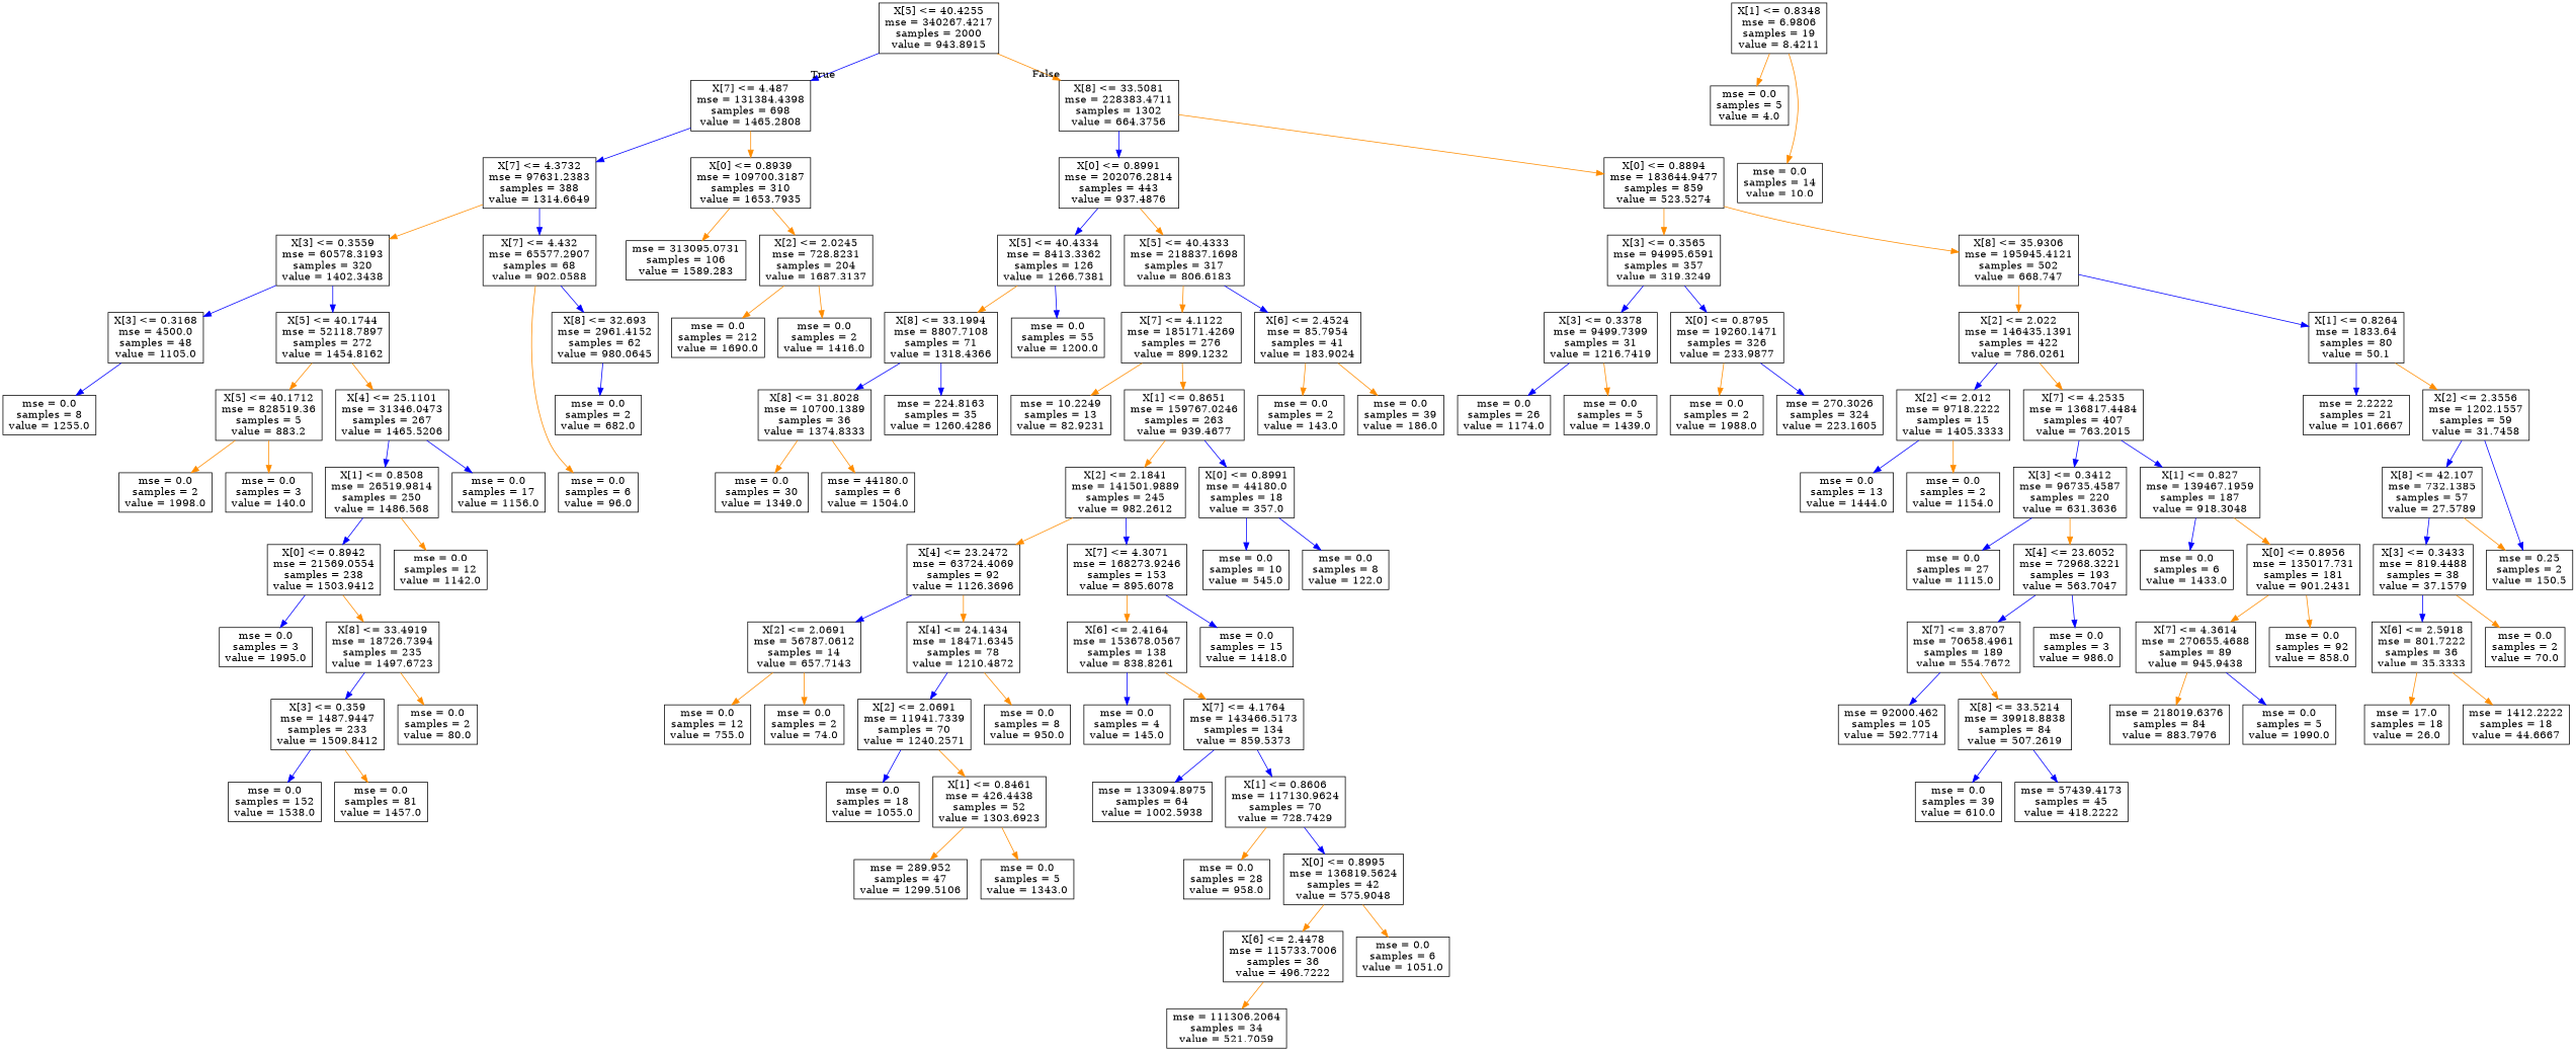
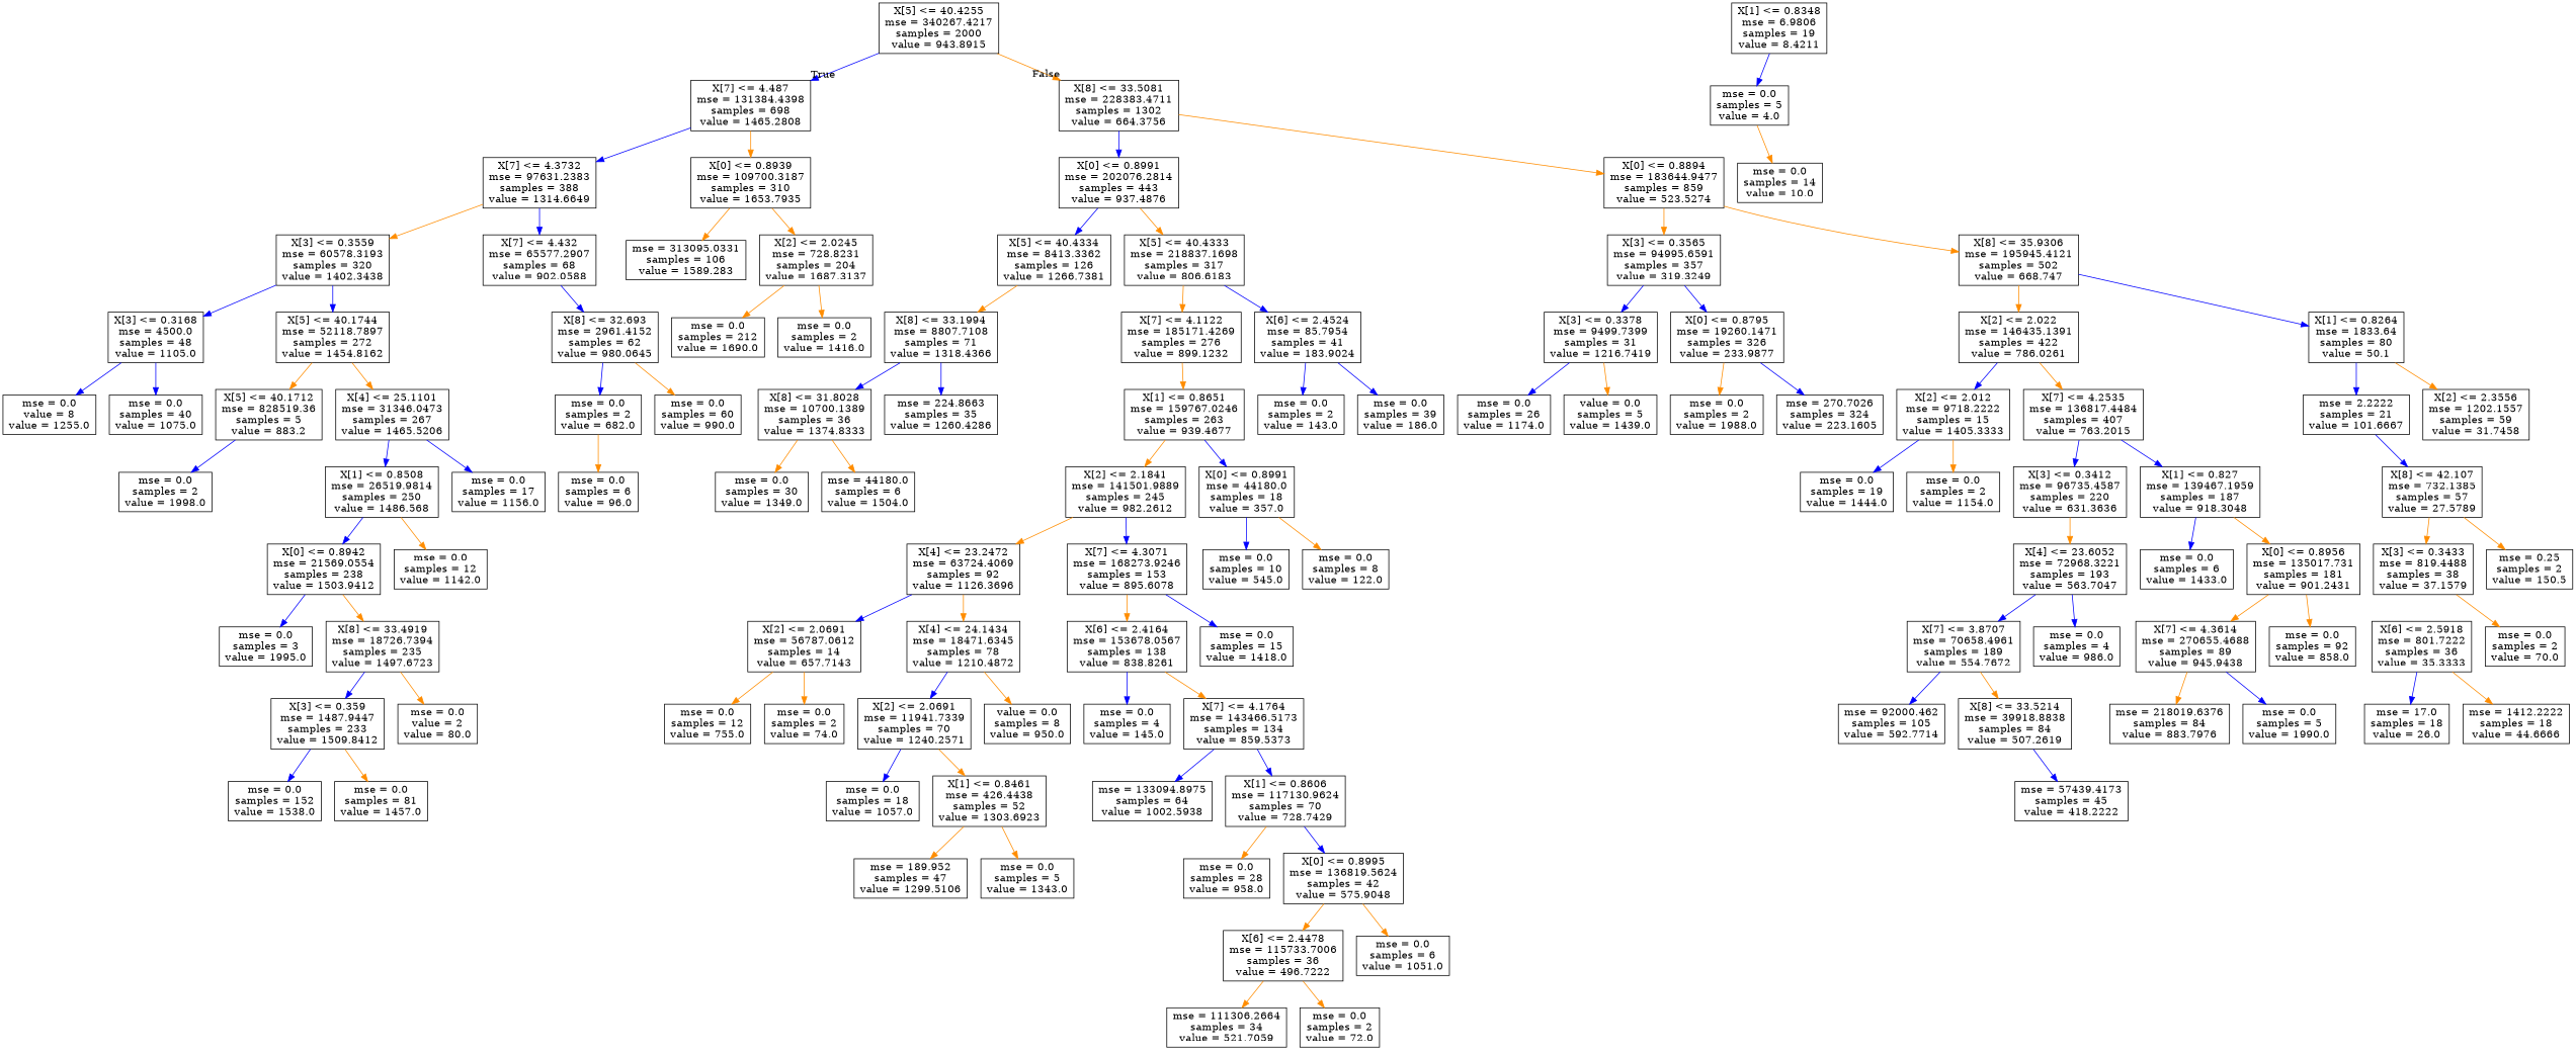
  digraph {
    node [shape=box]
    edge [color=darkorange]
    n1 [label="X[5] <= 40.4255\nmse = 340267.4217\nsamples = 2000\nvalue = 943.8915"]
    n2 [label="X[7] <= 4.487\nmse = 131384.4398\nsamples = 698\nvalue = 1465.2808"]
    n3 [label="X[8] <= 33.5081\nmse = 228383.4711\nsamples = 1302\nvalue = 664.3756"]
    n4 [label="X[7] <= 4.3732\nmse = 97631.2383\nsamples = 388\nvalue = 1314.6649"]
    n5 [label="X[0] <= 0.8939\nmse = 109700.3187\nsamples = 310\nvalue = 1653.7935"]
    n6 [label="X[0] <= 0.8991\nmse = 202076.2814\nsamples = 443\nvalue = 937.4876"]
    n7 [label="X[0] <= 0.8894\nmse = 183644.9477\nsamples = 859\nvalue = 523.5274"]
    n8 [label="X[3] <= 0.3559\nmse = 60578.3193\nsamples = 320\nvalue = 1402.3438"]
    n9 [label="X[7] <= 4.432\nmse = 65577.2907\nsamples = 68\nvalue = 902.0588"]
-   n10 [label="mse = 313095.0731\nsamples = 106\nvalue = 1589.283"]
+   n10 [label="mse = 313095.0331\nsamples = 106\nvalue = 1589.283"]
    n11 [label="X[2] <= 2.0245\nmse = 728.8231\nsamples = 204\nvalue = 1687.3137"]
    n12 [label="X[3] <= 0.3168\nmse = 4500.0\nsamples = 48\nvalue = 1105.0"]
    n13 [label="X[5] <= 40.1744\nmse = 52118.7897\nsamples = 272\nvalue = 1454.8162"]
    n14 [label="mse = 0.0\nsamples = 6\nvalue = 96.0"]
    n15 [label="X[8] <= 32.693\nmse = 2961.4152\nsamples = 62\nvalue = 980.0645"]
-   n16 [label="mse = 0.0\nsamples = 8\nvalue = 1255.0"]
+   n16 [label="mse = 0.0\nvalue = 8\nvalue = 1255.0"]
+   n17 [label="mse = 0.0\nsamples = 40\nvalue = 1075.0"]
    n18 [label="X[5] <= 40.1712\nmse = 828519.36\nsamples = 5\nvalue = 883.2"]
    n19 [label="X[4] <= 25.1101\nmse = 31346.0473\nsamples = 267\nvalue = 1465.5206"]
    n20 [label="mse = 0.0\nsamples = 2\nvalue = 1998.0"]
-   n21 [label="mse = 0.0\nsamples = 3\nvalue = 140.0"]
    n22 [label="X[1] <= 0.8508\nmse = 26519.9814\nsamples = 250\nvalue = 1486.568"]
    n23 [label="mse = 0.0\nsamples = 17\nvalue = 1156.0"]
    n24 [label="X[0] <= 0.8942\nmse = 21569.0554\nsamples = 238\nvalue = 1503.9412"]
    n25 [label="mse = 0.0\nsamples = 12\nvalue = 1142.0"]
    n26 [label="mse = 0.0\nsamples = 3\nvalue = 1995.0"]
    n27 [label="X[8] <= 33.4919\nmse = 18726.7394\nsamples = 235\nvalue = 1497.6723"]
    n28 [label="X[3] <= 0.359\nmse = 1487.9447\nsamples = 233\nvalue = 1509.8412"]
-   n29 [label="mse = 0.0\nsamples = 2\nvalue = 80.0"]
+   n29 [label="mse = 0.0\nvalue = 2\nvalue = 80.0"]
    n30 [label="mse = 0.0\nsamples = 152\nvalue = 1538.0"]
    n31 [label="mse = 0.0\nsamples = 81\nvalue = 1457.0"]
    n32 [label="mse = 0.0\nsamples = 2\nvalue = 682.0"]
+   n33 [label="mse = 0.0\nsamples = 60\nvalue = 990.0"]
    n34 [label="mse = 0.0\nsamples = 212\nvalue = 1690.0"]
    n35 [label="mse = 0.0\nsamples = 2\nvalue = 1416.0"]
    n36 [label="X[5] <= 40.4334\nmse = 8413.3362\nsamples = 126\nvalue = 1266.7381"]
    n37 [label="X[5] <= 40.4333\nmse = 218837.1698\nsamples = 317\nvalue = 806.6183"]
    n38 [label="X[3] <= 0.3565\nmse = 94995.6591\nsamples = 357\nvalue = 319.3249"]
    n39 [label="X[8] <= 35.9306\nmse = 195945.4121\nsamples = 502\nvalue = 668.747"]
    n40 [label="X[8] <= 33.1994\nmse = 8807.7108\nsamples = 71\nvalue = 1318.4366"]
-   n41 [label="mse = 0.0\nsamples = 55\nvalue = 1200.0"]
    n42 [label="X[7] <= 4.1122\nmse = 185171.4269\nsamples = 276\nvalue = 899.1232"]
    n43 [label="X[6] <= 2.4524\nmse = 85.7954\nsamples = 41\nvalue = 183.9024"]
    n44 [label="X[8] <= 31.8028\nmse = 10700.1389\nsamples = 36\nvalue = 1374.8333"]
-   n45 [label="mse = 224.8163\nsamples = 35\nvalue = 1260.4286"]
+   n45 [label="mse = 224.8663\nsamples = 35\nvalue = 1260.4286"]
    n46 [label="mse = 0.0\nsamples = 30\nvalue = 1349.0"]
    n47 [label="mse = 44180.0\nsamples = 6\nvalue = 1504.0"]
-   n48 [label="mse = 10.2249\nsamples = 13\nvalue = 82.9231"]
    n49 [label="X[1] <= 0.8651\nmse = 159767.0246\nsamples = 263\nvalue = 939.4677"]
    n50 [label="mse = 0.0\nsamples = 2\nvalue = 143.0"]
    n51 [label="mse = 0.0\nsamples = 39\nvalue = 186.0"]
    n52 [label="X[2] <= 2.1841\nmse = 141501.9889\nsamples = 245\nvalue = 982.2612"]
    n53 [label="X[0] <= 0.8991\nmse = 44180.0\nsamples = 18\nvalue = 357.0"]
    n54 [label="X[4] <= 23.2472\nmse = 63724.4069\nsamples = 92\nvalue = 1126.3696"]
    n55 [label="X[7] <= 4.3071\nmse = 168273.9246\nsamples = 153\nvalue = 895.6078"]
    n56 [label="mse = 0.0\nsamples = 10\nvalue = 545.0"]
    n57 [label="mse = 0.0\nsamples = 8\nvalue = 122.0"]
    n58 [label="X[2] <= 2.0691\nmse = 56787.0612\nsamples = 14\nvalue = 657.7143"]
    n59 [label="X[4] <= 24.1434\nmse = 18471.6345\nsamples = 78\nvalue = 1210.4872"]
    n60 [label="X[6] <= 2.4164\nmse = 153678.0567\nsamples = 138\nvalue = 838.8261"]
    n61 [label="mse = 0.0\nsamples = 15\nvalue = 1418.0"]
    n62 [label="mse = 0.0\nsamples = 12\nvalue = 755.0"]
    n63 [label="mse = 0.0\nsamples = 2\nvalue = 74.0"]
    n64 [label="X[2] <= 2.0691\nmse = 11941.7339\nsamples = 70\nvalue = 1240.2571"]
-   n65 [label="mse = 0.0\nsamples = 8\nvalue = 950.0"]
-   n66 [label="mse = 0.0\nsamples = 18\nvalue = 1055.0"]
+   n65 [label="value = 0.0\nsamples = 8\nvalue = 950.0"]
+   n66 [label="mse = 0.0\nsamples = 18\nvalue = 1057.0"]
    n67 [label="X[1] <= 0.8461\nmse = 426.4438\nsamples = 52\nvalue = 1303.6923"]
-   n68 [label="mse = 289.952\nsamples = 47\nvalue = 1299.5106"]
+   n68 [label="mse = 189.952\nsamples = 47\nvalue = 1299.5106"]
    n69 [label="mse = 0.0\nsamples = 5\nvalue = 1343.0"]
    n70 [label="mse = 0.0\nsamples = 4\nvalue = 145.0"]
    n71 [label="X[7] <= 4.1764\nmse = 143466.5173\nsamples = 134\nvalue = 859.5373"]
    n72 [label="mse = 133094.8975\nsamples = 64\nvalue = 1002.5938"]
    n73 [label="X[1] <= 0.8606\nmse = 117130.9624\nsamples = 70\nvalue = 728.7429"]
    n74 [label="mse = 0.0\nsamples = 28\nvalue = 958.0"]
    n75 [label="X[0] <= 0.8995\nmse = 136819.5624\nsamples = 42\nvalue = 575.9048"]
    n76 [label="X[6] <= 2.4478\nmse = 115733.7006\nsamples = 36\nvalue = 496.7222"]
    n77 [label="mse = 0.0\nsamples = 6\nvalue = 1051.0"]
-   n78 [label="mse = 111306.2064\nsamples = 34\nvalue = 521.7059"]
+   n78 [label="mse = 111306.2664\nsamples = 34\nvalue = 521.7059"]
+   n79 [label="mse = 0.0\nsamples = 2\nvalue = 72.0"]
    n80 [label="X[3] <= 0.3378\nmse = 9499.7399\nsamples = 31\nvalue = 1216.7419"]
    n81 [label="X[0] <= 0.8795\nmse = 19260.1471\nsamples = 326\nvalue = 233.9877"]
    n82 [label="X[2] <= 2.022\nmse = 146435.1391\nsamples = 422\nvalue = 786.0261"]
    n83 [label="X[1] <= 0.8264\nmse = 1833.64\nsamples = 80\nvalue = 50.1"]
    n84 [label="mse = 0.0\nsamples = 26\nvalue = 1174.0"]
-   n85 [label="mse = 0.0\nsamples = 5\nvalue = 1439.0"]
+   n85 [label="value = 0.0\nsamples = 5\nvalue = 1439.0"]
    n86 [label="mse = 0.0\nsamples = 2\nvalue = 1988.0"]
-   n87 [label="mse = 270.3026\nsamples = 324\nvalue = 223.1605"]
+   n87 [label="mse = 270.7026\nsamples = 324\nvalue = 223.1605"]
    n88 [label="X[2] <= 2.012\nmse = 9718.2222\nsamples = 15\nvalue = 1405.3333"]
    n89 [label="X[7] <= 4.2535\nmse = 136817.4484\nsamples = 407\nvalue = 763.2015"]
    n90 [label="mse = 2.2222\nsamples = 21\nvalue = 101.6667"]
    n91 [label="X[2] <= 2.3556\nmse = 1202.1557\nsamples = 59\nvalue = 31.7458"]
-   n92 [label="mse = 0.0\nsamples = 13\nvalue = 1444.0"]
+   n92 [label="mse = 0.0\nsamples = 19\nvalue = 1444.0"]
    n93 [label="mse = 0.0\nsamples = 2\nvalue = 1154.0"]
    n94 [label="X[3] <= 0.3412\nmse = 96735.4587\nsamples = 220\nvalue = 631.3636"]
    n95 [label="X[1] <= 0.827\nmse = 139467.1959\nsamples = 187\nvalue = 918.3048"]
-   n96 [label="mse = 0.0\nsamples = 27\nvalue = 1115.0"]
    n97 [label="X[4] <= 23.6052\nmse = 72968.3221\nsamples = 193\nvalue = 563.7047"]
    n98 [label="mse = 0.0\nsamples = 6\nvalue = 1433.0"]
    n99 [label="X[0] <= 0.8956\nmse = 135017.731\nsamples = 181\nvalue = 901.2431"]
    n100 [label="X[7] <= 3.8707\nmse = 70658.4961\nsamples = 189\nvalue = 554.7672"]
-   n101 [label="mse = 0.0\nsamples = 3\nvalue = 986.0"]
+   n101 [label="mse = 0.0\nsamples = 4\nvalue = 986.0"]
    n102 [label="mse = 92000.462\nsamples = 105\nvalue = 592.7714"]
    n103 [label="X[8] <= 33.5214\nmse = 39918.8838\nsamples = 84\nvalue = 507.2619"]
-   n104 [label="mse = 0.0\nsamples = 39\nvalue = 610.0"]
    n105 [label="mse = 57439.4173\nsamples = 45\nvalue = 418.2222"]
    n106 [label="X[7] <= 4.3614\nmse = 270655.4688\nsamples = 89\nvalue = 945.9438"]
    n107 [label="mse = 0.0\nsamples = 92\nvalue = 858.0"]
    n108 [label="mse = 218019.6376\nsamples = 84\nvalue = 883.7976"]
    n109 [label="mse = 0.0\nsamples = 5\nvalue = 1990.0"]
    n110 [label="X[8] <= 42.107\nmse = 732.1385\nsamples = 57\nvalue = 27.5789"]
    n111 [label="mse = 0.25\nsamples = 2\nvalue = 150.5"]
    n112 [label="X[3] <= 0.3433\nmse = 819.4488\nsamples = 38\nvalue = 37.1579"]
    n113 [label="X[1] <= 0.8348\nmse = 6.9806\nsamples = 19\nvalue = 8.4211"]
    n114 [label="mse = 0.0\nsamples = 5\nvalue = 4.0"]
    n115 [label="mse = 0.0\nsamples = 14\nvalue = 10.0"]
    n116 [label="X[6] <= 2.5918\nmse = 801.7222\nsamples = 36\nvalue = 35.3333"]
    n117 [label="mse = 0.0\nsamples = 2\nvalue = 70.0"]
    n118 [label="mse = 17.0\nsamples = 18\nvalue = 26.0"]
-   n119 [label="mse = 1412.2222\nsamples = 18\nvalue = 44.6667"]
+   n119 [label="mse = 1412.2222\nsamples = 18\nvalue = 44.6666"]
    n1 -> n2 [color=blue headlabel=True labelangle=45 labeldistance=2.5]
    n1 -> n3 [headlabel=False labelangle=-45 labeldistance=2.5]
    n2 -> n4 [color=blue]
    n2 -> n5
    n3 -> n6 [color=blue]
    n3 -> n7
    n4 -> n8
    n4 -> n9 [color=blue]
    n5 -> n10
    n5 -> n11
    n6 -> n36 [color=blue]
    n6 -> n37
    n7 -> n38
    n7 -> n39
    n8 -> n12 [color=blue]
    n8 -> n13 [color=blue]
-   n9 -> n14
+   n32 -> n14
    n9 -> n15 [color=blue]
    n11 -> n34
    n11 -> n35
    n12 -> n16 [color=blue]
+   n12 -> n17 [color=blue]
    n13 -> n18
    n13 -> n19
    n15 -> n32 [color=blue]
-   n18 -> n20
-   n18 -> n21
+   n15 -> n33
+   n18 -> n20 [color=blue]
    n19 -> n22 [color=blue]
    n19 -> n23 [color=blue]
    n22 -> n24 [color=blue]
    n22 -> n25
    n24 -> n26 [color=blue]
    n24 -> n27
    n27 -> n28 [color=blue]
    n27 -> n29
    n28 -> n30 [color=blue]
    n28 -> n31
    n36 -> n40
-   n36 -> n41 [color=blue]
    n37 -> n42
    n37 -> n43 [color=blue]
    n38 -> n80 [color=blue]
    n38 -> n81 [color=blue]
    n39 -> n82
    n39 -> n83 [color=blue]
    n40 -> n44 [color=blue]
    n40 -> n45 [color=blue]
-   n42 -> n48
    n42 -> n49
-   n43 -> n50
-   n43 -> n51
+   n43 -> n50 [color=blue]
+   n43 -> n51 [color=blue]
    n44 -> n46
    n44 -> n47
    n49 -> n52
    n49 -> n53 [color=blue]
    n52 -> n54
    n52 -> n55 [color=blue]
    n53 -> n56 [color=blue]
-   n53 -> n57 [color=blue]
+   n53 -> n57
    n54 -> n58 [color=blue]
    n54 -> n59
    n55 -> n60
    n55 -> n61 [color=blue]
    n58 -> n62
    n58 -> n63
    n59 -> n64 [color=blue]
    n59 -> n65
    n60 -> n70 [color=blue]
    n60 -> n71
    n64 -> n66 [color=blue]
    n64 -> n67
    n67 -> n68
    n67 -> n69
    n71 -> n72 [color=blue]
    n71 -> n73 [color=blue]
    n73 -> n74
    n73 -> n75 [color=blue]
    n75 -> n76
    n75 -> n77
    n76 -> n78
+   n76 -> n79
    n80 -> n84 [color=blue]
    n80 -> n85
    n81 -> n86
    n81 -> n87 [color=blue]
    n82 -> n88 [color=blue]
    n82 -> n89
    n83 -> n90 [color=blue]
    n83 -> n91
    n88 -> n92 [color=blue]
    n88 -> n93
    n89 -> n94 [color=blue]
    n89 -> n95 [color=blue]
-   n91 -> n110 [color=blue]
-   n91 -> n111 [color=blue]
-   n94 -> n96 [color=blue]
+   n90 -> n110 [color=blue]
    n94 -> n97
    n95 -> n98 [color=blue]
    n95 -> n99
    n97 -> n100 [color=blue]
    n97 -> n101 [color=blue]
    n99 -> n106
    n99 -> n107
    n100 -> n102 [color=blue]
    n100 -> n103
-   n103 -> n104 [color=blue]
    n103 -> n105 [color=blue]
    n106 -> n108
    n106 -> n109 [color=blue]
    n110 -> n111
-   n110 -> n112 [color=blue]
-   n112 -> n116 [color=blue]
+   n110 -> n112
    n112 -> n117
-   n113 -> n114
-   n113 -> n115
-   n116 -> n118
+   n113 -> n114 [color=blue]
+   n114 -> n115
+   n116 -> n118 [color=blue]
    n116 -> n119
  }
